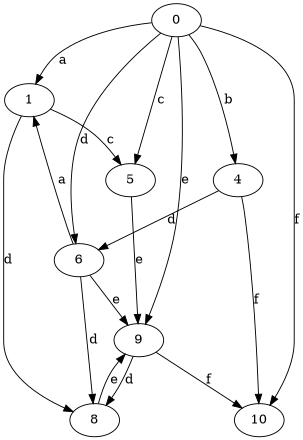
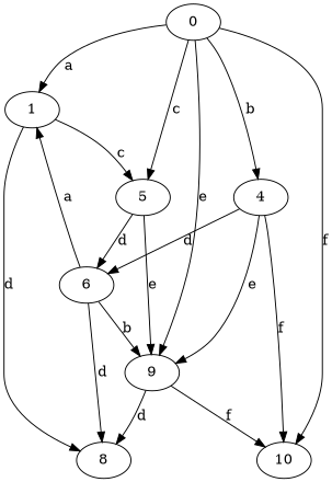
  strict digraph {
    0
    1
    4
    5
    9
    10
    8
    6
    0 -> 1 [label=a]
    0 -> 4 [label=b]
    0 -> 5 [label=c]
    0 -> 9 [label=e]
    0 -> 10 [label=f]
    1 -> 5 [label=c]
    1 -> 8 [label=d]
    4 -> 10 [label=f]
    4 -> 6 [label=d]
    5 -> 9 [label=e]
-   0 -> 6 [label=d]
+   5 -> 6 [label=d]
    9 -> 10 [label=f]
    9 -> 8 [label=d]
-   8 -> 9 [label=e]
+   4 -> 9 [label=e]
    6 -> 1 [label=a]
-   6 -> 9 [label=e]
+   6 -> 9 [label=b]
    6 -> 8 [label=d]
  }
